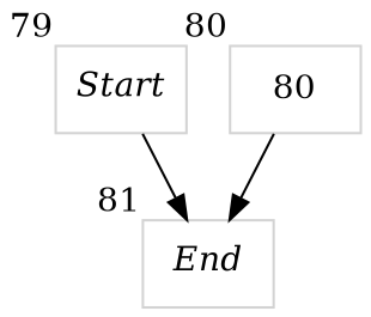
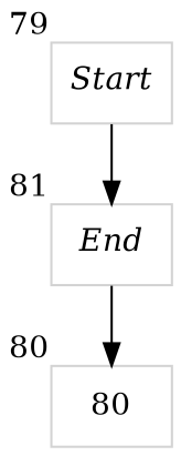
  digraph {
    node [color=lightgray fontcolor=black shape=box]
    n1 [label=<<I>Start</I>> xlabel=79]
    n2 [label=<<I>End</I>> xlabel=81]
    80 [xlabel=80]
    n1 -> n2
-   80 -> n2
+   n2 -> 80
  }
